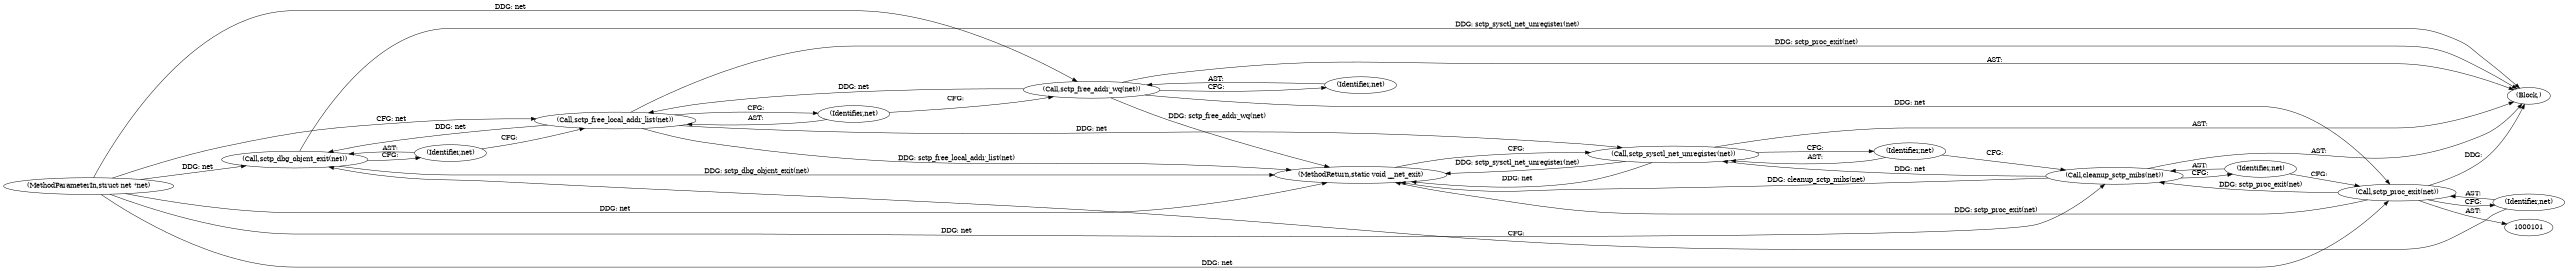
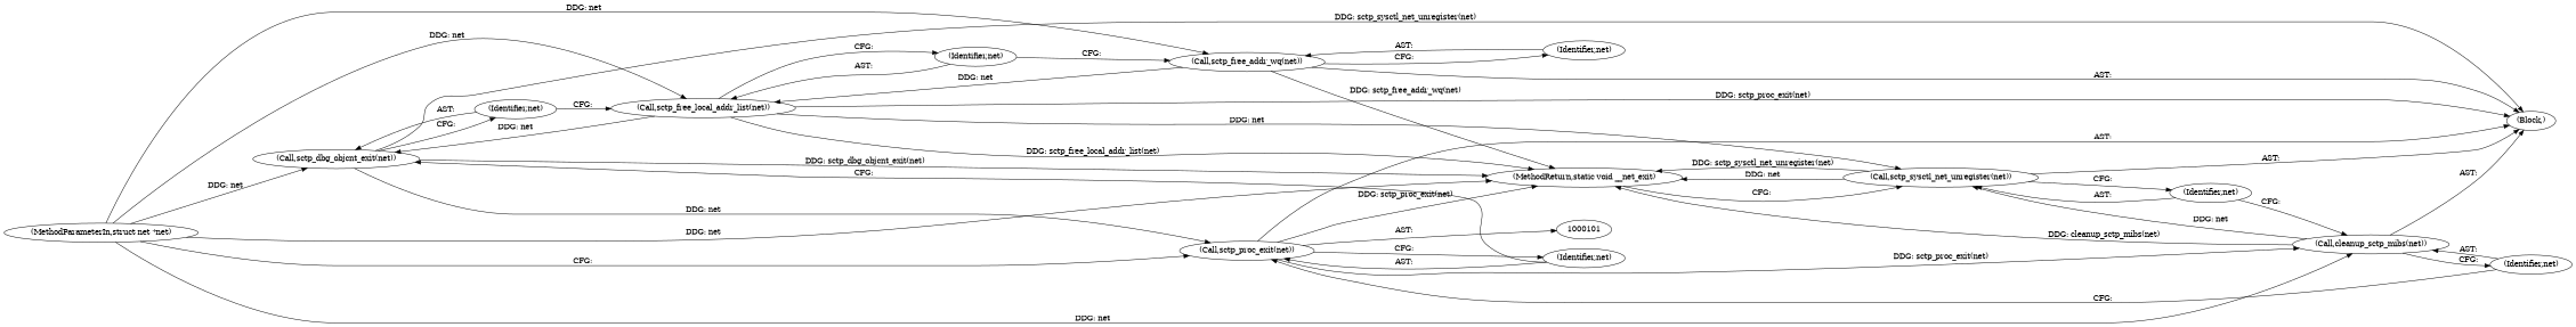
  digraph {
    rankdir=LR
    n1 [label="(Call,sctp_dbg_objcnt_exit(net))"]
    n2 [label="(Call,sctp_proc_exit(net))"]
    n3 [label="(Block,)"]
    n4 [label="(MethodReturn,static void __net_exit)"]
    n5 [label="(Identifier,net)"]
    n6 [label="(Call,cleanup_sctp_mibs(net))"]
    1000101
    n8 [label="(Identifier,net)"]
    n9 [label="(Call,sctp_sysctl_net_unregister(net))"]
    n10 [label="(Call,sctp_free_local_addr_list(net))"]
    n11 [label="(Identifier,net)"]
    n12 [label="(Call,sctp_free_addr_wq(net))"]
    n13 [label="(Identifier,net)"]
    n14 [label="(MethodParameterIn,struct net *net)"]
    n15 [label="(Identifier,net)"]
    n16 [label="(Identifier,net)"]
-   n12 -> n2 [label="DDG: net"]
+   n1 -> n2 [label="DDG: net"]
    n1 -> n3 [label="DDG: sctp_sysctl_net_unregister(net)"]
    n1 -> n4 [label="DDG: sctp_dbg_objcnt_exit(net)"]
    n1 -> n5 [label="CFG: "]
-   n2 -> n3 [label="DDG: "]
+   n2 -> n3 [label="AST: "]
    n2 -> n4 [label="DDG: sctp_proc_exit(net)"]
    n2 -> n6 [label="DDG: sctp_proc_exit(net)"]
    n2 -> 1000101 [label="AST: "]
    n2 -> n8 [label="CFG: "]
    n4 -> n9 [label="CFG: "]
    n5 -> n1 [label="AST: "]
    n5 -> n10 [label="CFG: "]
    n6 -> n3 [label="AST: "]
    n6 -> n4 [label="DDG: cleanup_sctp_mibs(net)"]
    n6 -> n9 [label="DDG: net"]
    n6 -> n15 [label="CFG: "]
    n8 -> n1 [label="CFG: "]
    n8 -> n2 [label="AST: "]
    n9 -> n3 [label="AST: "]
    n9 -> n4 [label="DDG: sctp_sysctl_net_unregister(net)"]
    n9 -> n4 [label="DDG: net"]
    n9 -> n16 [label="CFG: "]
    n10 -> n1 [label="DDG: net"]
    n10 -> n3 [label="DDG: sctp_proc_exit(net)"]
    n10 -> n4 [label="DDG: sctp_free_local_addr_list(net)"]
    n10 -> n9 [label="DDG: net"]
    n10 -> n11 [label="CFG: "]
    n11 -> n10 [label="AST: "]
    n11 -> n12 [label="CFG: "]
    n12 -> n3 [label="AST: "]
    n12 -> n4 [label="DDG: sctp_free_addr_wq(net)"]
    n12 -> n10 [label="DDG: net"]
    n12 -> n13 [label="CFG: "]
    n13 -> n12 [label="AST: "]
    n14 -> n1 [label="DDG: net"]
-   n14 -> n2 [label="DDG: net"]
+   n14 -> n2 [label="CFG: "]
    n14 -> n4 [label="DDG: net"]
    n14 -> n6 [label="DDG: net"]
-   n14 -> n10 [label="CFG: net"]
+   n14 -> n10 [label="DDG: net"]
    n14 -> n12 [label="DDG: net"]
    n15 -> n2 [label="CFG: "]
    n15 -> n6 [label="AST: "]
    n16 -> n6 [label="CFG: "]
    n16 -> n9 [label="AST: "]
  }
